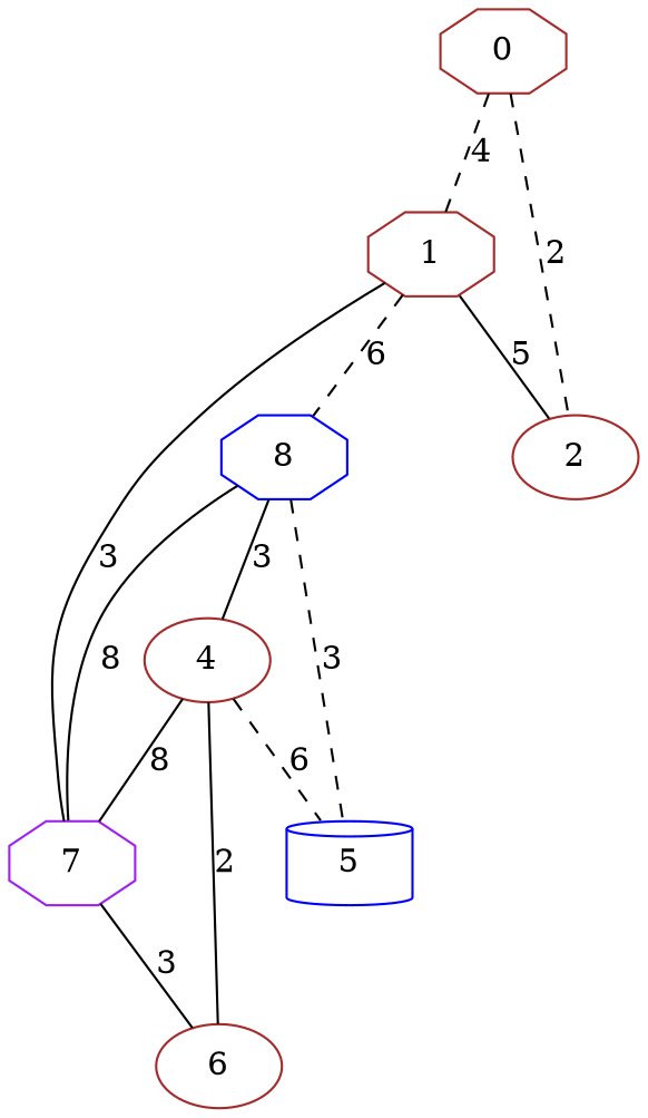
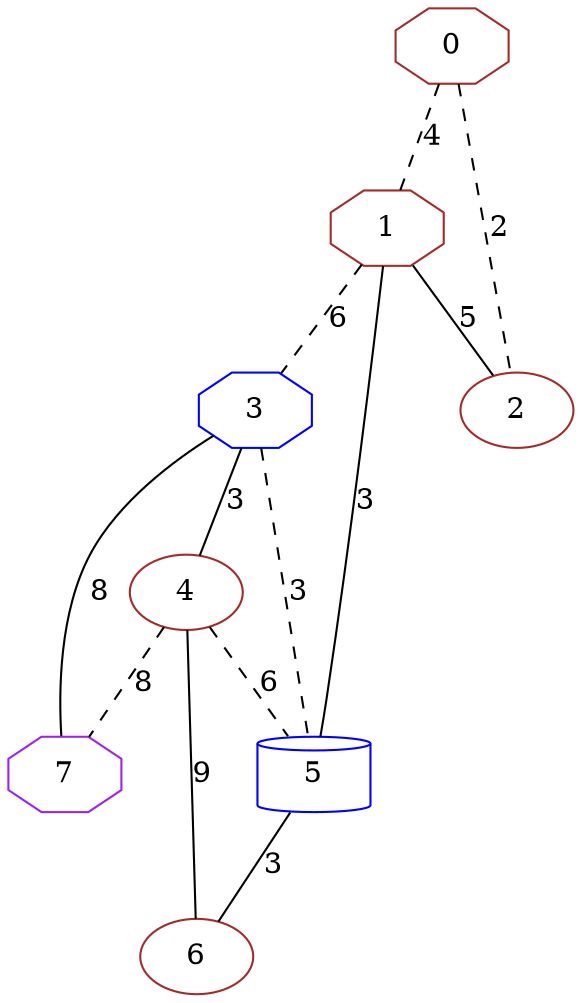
  graph {
    node [color=brown shape=octagon weight=1]
    edge [style=solid]
    0
    1
    2 [shape=ellipse]
-   3 [color=blue label=8]
+   3 [color=blue]
    5 [color=blue shape=cylinder]
    4 [shape=ellipse]
    7 [color=purple weight=4]
    6 [shape=ellipse]
    0 -- 1 [label=4 style=dashed]
    0 -- 2 [label=2 style=dashed]
    1 -- 2 [label=5]
    1 -- 3 [label=6 style=dashed]
-   1 -- 7 [label=3]
+   1 -- 5 [label=3]
    3 -- 5 [label=3 style=dashed]
    3 -- 4 [label=3]
    3 -- 7 [label=8]
-   7 -- 6 [label=3]
+   5 -- 6 [label=3]
    4 -- 5 [label=6 style=dashed]
-   4 -- 7 [label=8]
-   4 -- 6 [label=2]
+   4 -- 7 [label=8 style=dashed]
+   4 -- 6 [label=9]
  }
